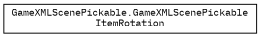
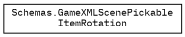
  digraph {
    rankdir=LR
    fontname="IBM Plex Mono"
-   n1 [color=black fillcolor=white fontname="IBM Plex Mono" fontsize=10 height=0.2 label="GameXMLScenePickable.GameXMLScenePickable\lItemRotation" shape=record style=filled width=0.4]
+   n1 [color=black fillcolor=white fontname="IBM Plex Mono" fontsize=10 height=0.2 label="Schemas.GameXMLScenePickable\lItemRotation" shape=record style=filled width=0.4]
  }
